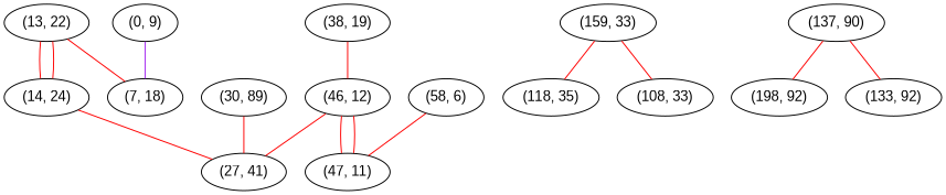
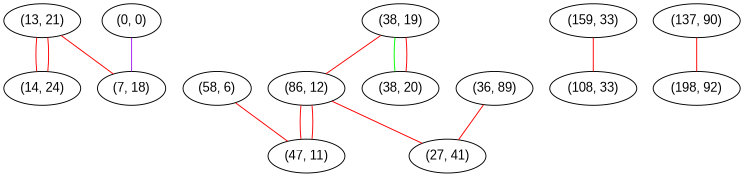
  graph {
    fontname="Liberation Sans"
    node [fontname="Liberation Sans"]
    edge [color=red fontname="Liberation Sans" weight=1]
-   "(13, 22)"
+   "(13, 22)" [label="(13, 21)"]
    "(14, 24)"
    "(7, 18)"
    "(27, 41)"
    "(38, 19)"
-   "(46, 12)"
+   "(46, 12)" [label="(86, 12)"]
+   "(38, 20)"
    "(47, 11)"
-   "(0, 0)" [label="(0, 9)"]
+   "(0, 0)"
    n10 [label="(159, 33)"]
-   "(118, 35)"
    "(108, 33)"
    n13 [label="(58, 6)"]
    n14 [label="(198, 92)"]
    "(137, 90)"
-   "(133, 92)"
-   "(30, 89)"
+   "(30, 89)" [label="(36, 89)"]
    "(13, 22)" -- "(14, 24)"
    "(13, 22)" -- "(14, 24)"
    "(13, 22)" -- "(7, 18)"
-   "(14, 24)" -- "(27, 41)"
    "(38, 19)" -- "(46, 12)"
+   "(38, 19)" -- "(38, 20)" [color=green weight=2]
+   "(38, 19)" -- "(38, 20)"
    "(46, 12)" -- "(27, 41)"
    "(46, 12)" -- "(47, 11)"
    "(46, 12)" -- "(47, 11)"
    "(0, 0)" -- "(7, 18)" [color=purple weight=4]
-   n10 -- "(118, 35)"
    n10 -- "(108, 33)"
    n13 -- "(47, 11)"
    "(137, 90)" -- n14
-   "(137, 90)" -- "(133, 92)"
    "(30, 89)" -- "(27, 41)"
  }
